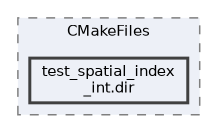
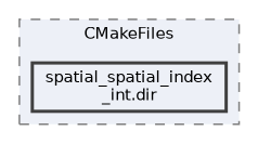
  digraph {
    compound=true
-   n1 [color=grey25 fillcolor="#edf0f7" fontname=Helvetica fontsize=10 height=0.2 label="test_spatial_index\l_int.dir" shape=box style="filled,bold" width=0.4]
+   n1 [color=grey25 fillcolor="#edf0f7" fontname=Helvetica fontsize=10 height=0.2 label="spatial_spatial_index\l_int.dir" shape=box style="filled,bold" width=0.4]
    subgraph cluster_1 {
      bgcolor="#edf0f7"
      fontname=Helvetica
      fontsize=10
      label=CMakeFiles
      pencolor=grey50
      style="filled,dashed"
      n1
    }
  }
